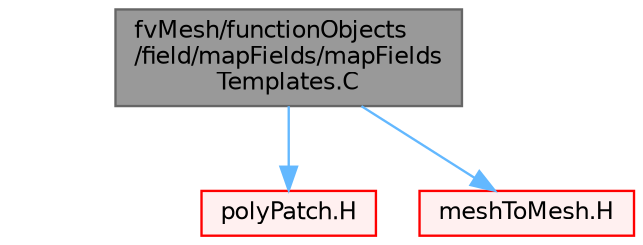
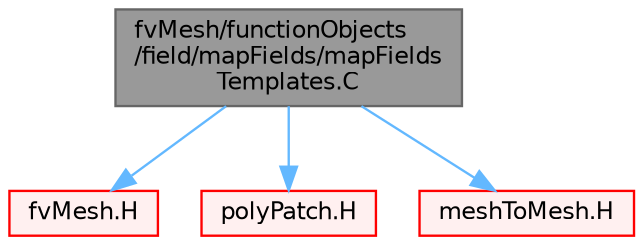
  digraph {
    node [color=red fillcolor="#FFF0F0" fontname=Helvetica fontsize=10 shape=box style=filled]
    edge [color=steelblue1 fontname=Helvetica fontsize=10 labelfontname=Helvetica labelfontsize=10 style=solid]
    n1 [color=gray40 fillcolor=grey60 fontcolor=black height=0.2 label="fvMesh/functionObjects\l/field/mapFields/mapFields\lTemplates.C" width=0.4]
+   n2 [height=0.2 label="fvMesh.H" width=0.4]
    n3 [height=0.2 label="polyPatch.H" width=0.4]
    n4 [height=0.2 label="meshToMesh.H" width=0.4]
+   n1 -> n2
    n1 -> n3
    n1 -> n4
  }
